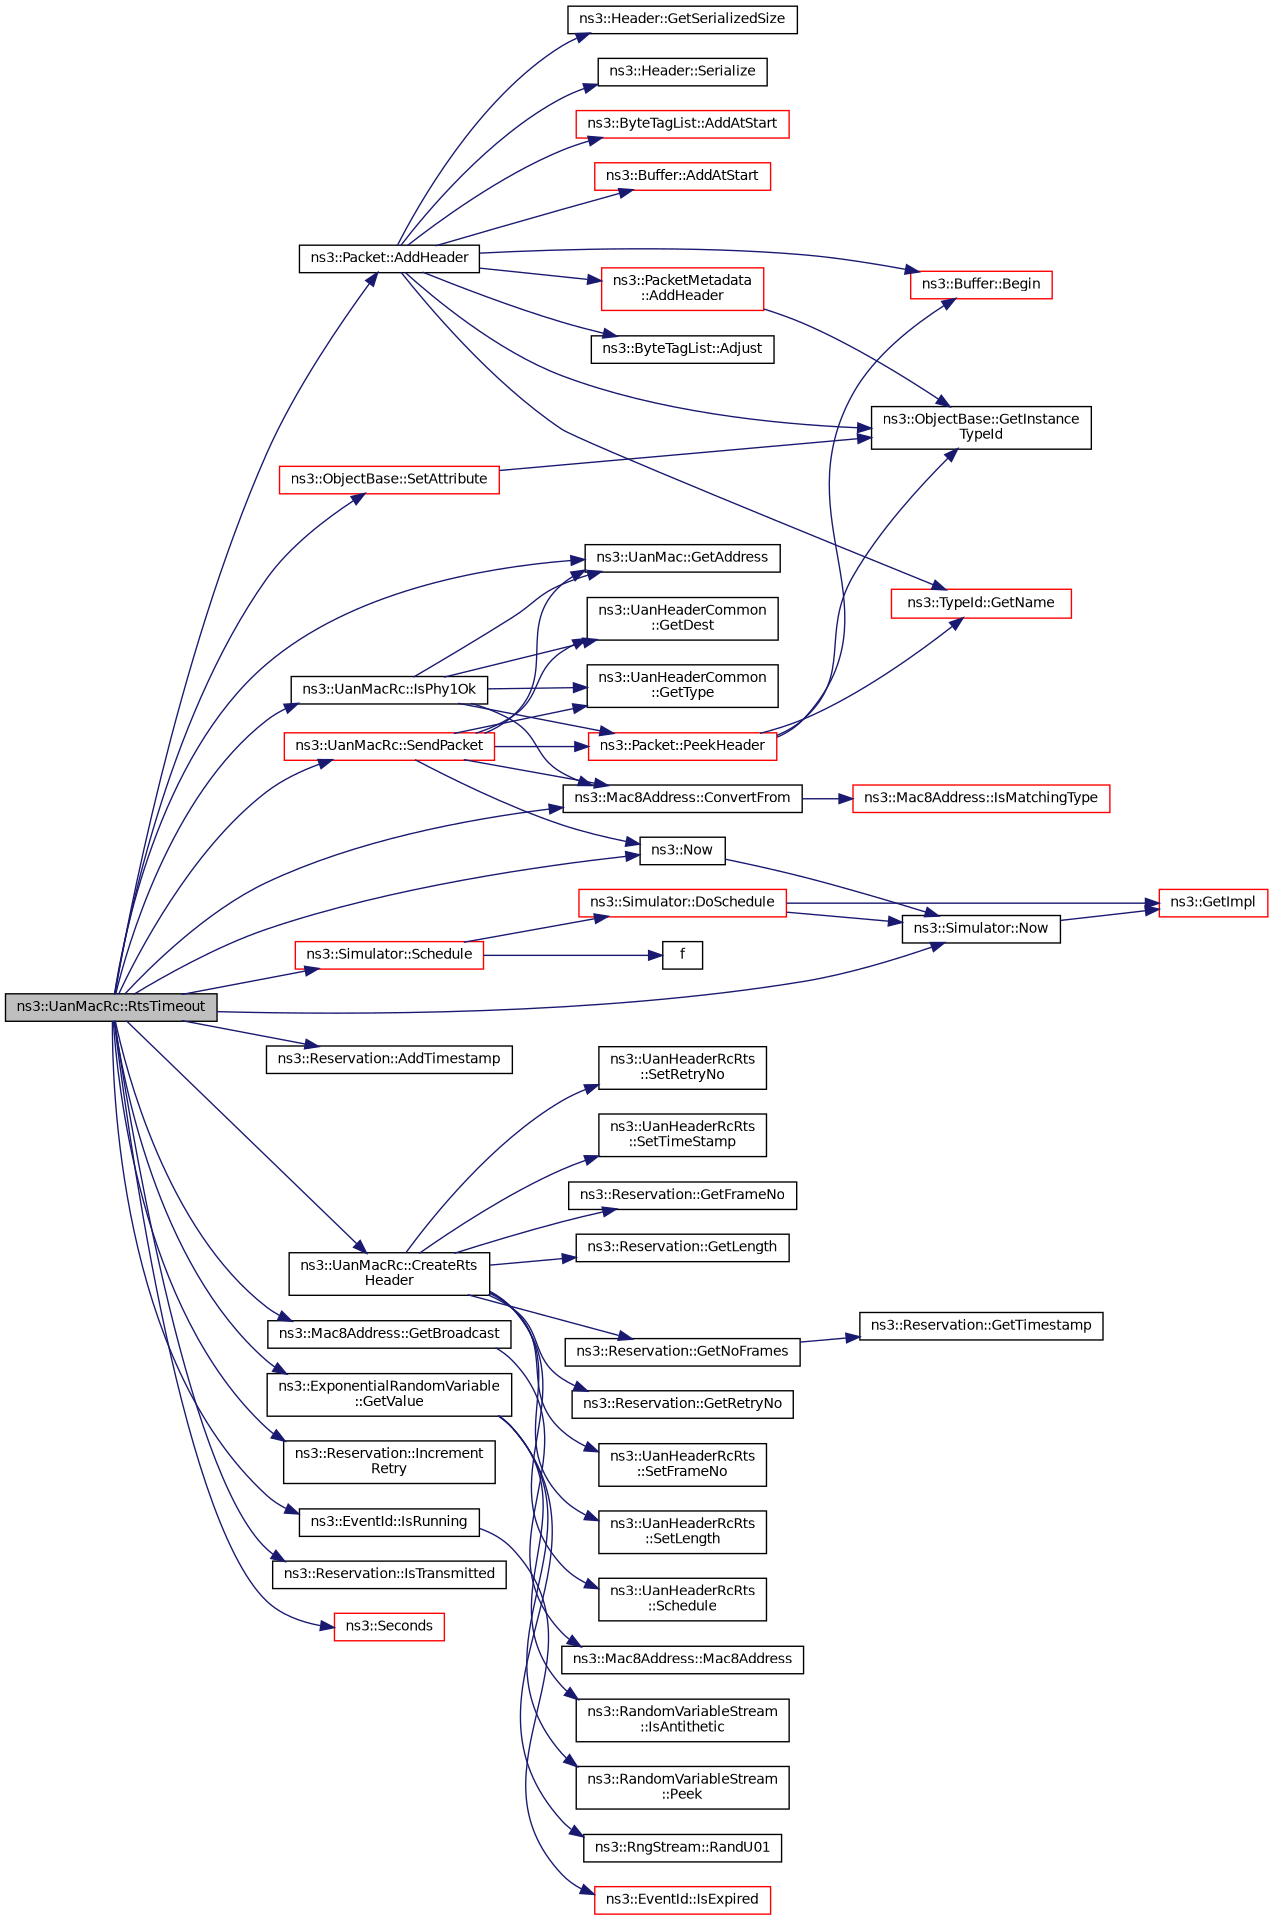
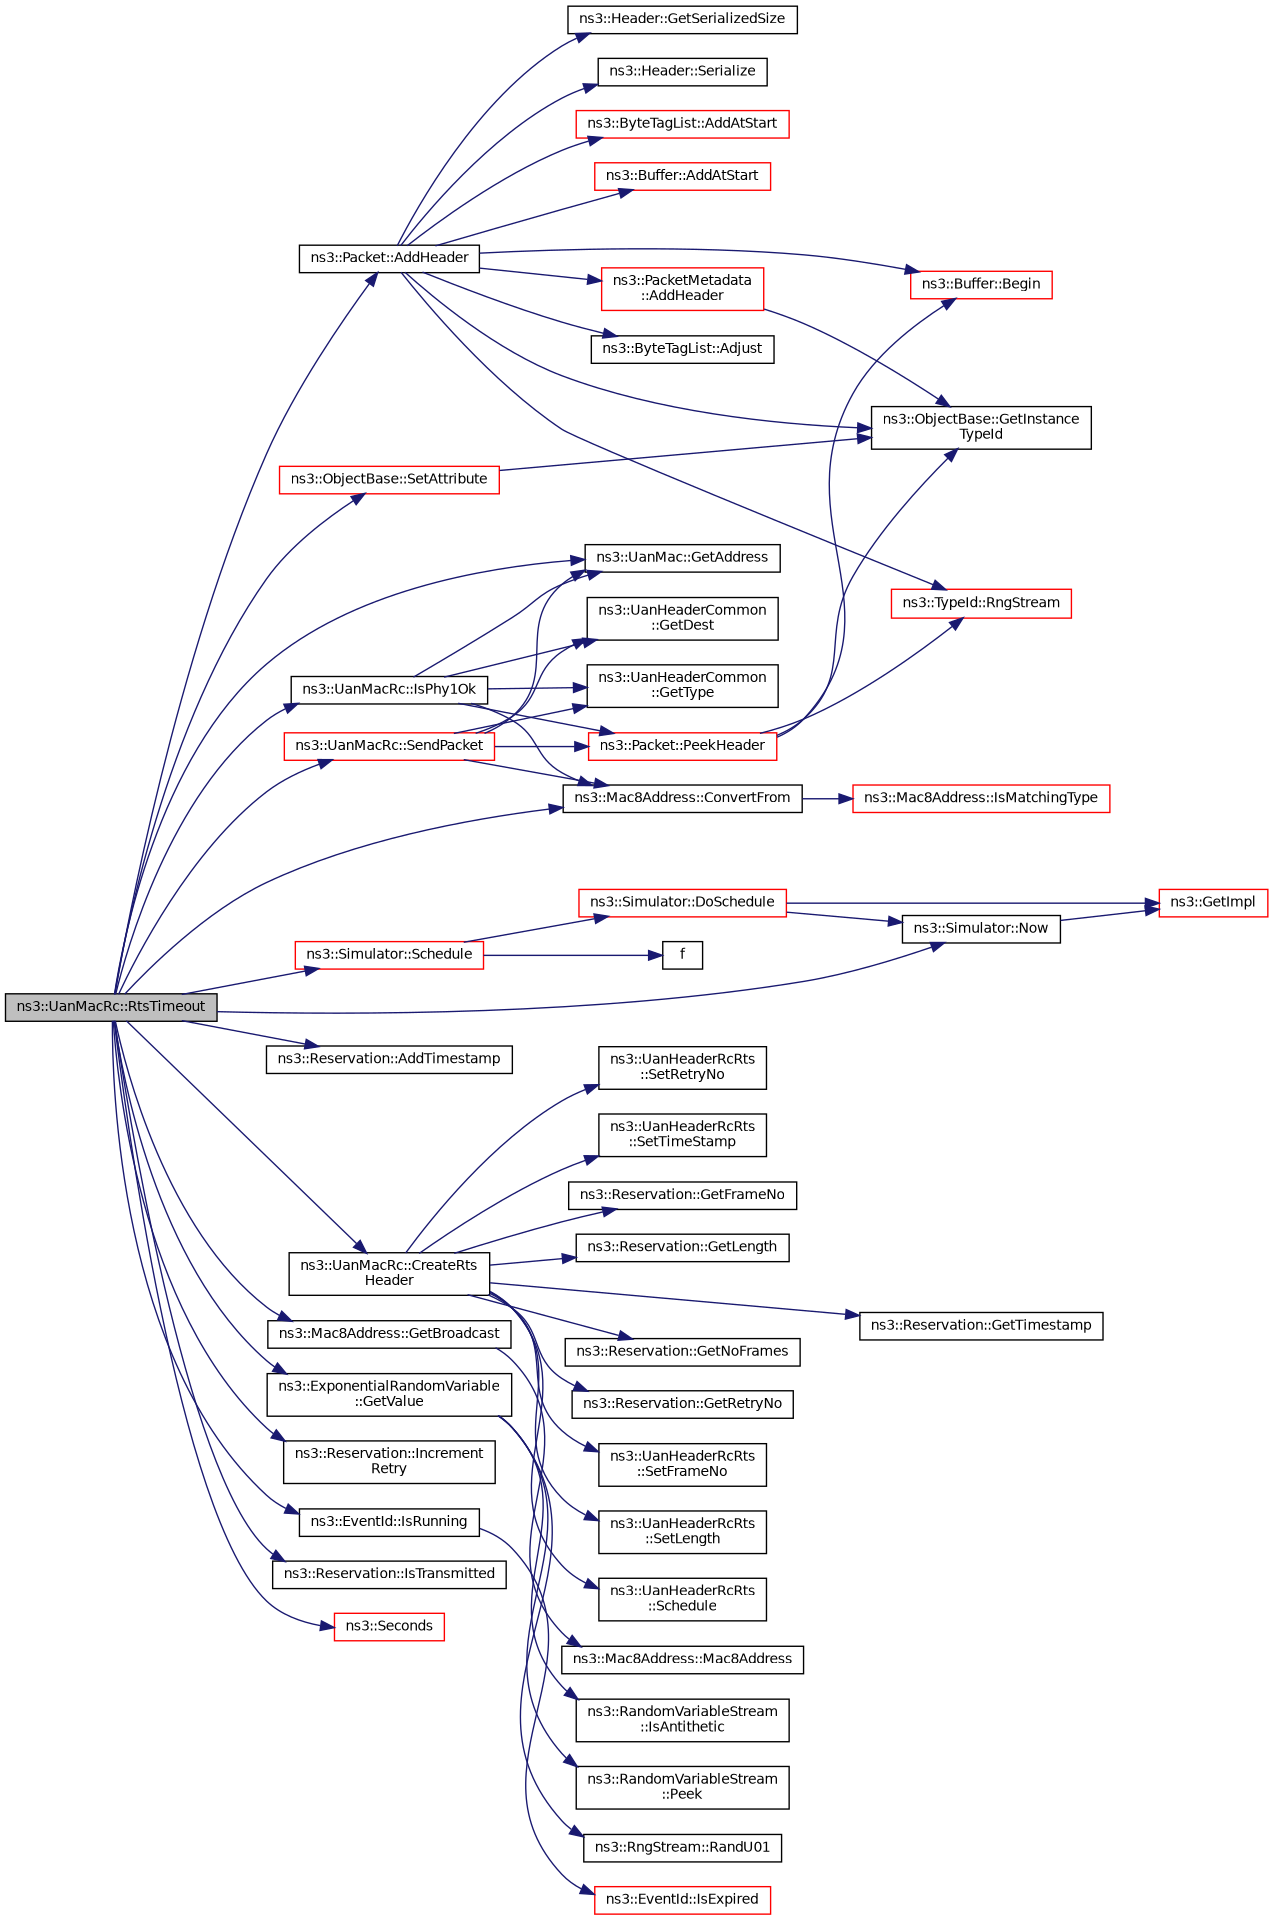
  digraph {
    rankdir=LR
    node [color=black fillcolor=white fontname=Helvetica fontsize=10 shape=record style=filled]
    edge [color=midnightblue fontname=Helvetica fontsize=10 labelfontname=Helvetica labelfontsize=10 style=solid]
    n1 [fillcolor=grey75 fontcolor=black height=0.2 label="ns3::UanMacRc::RtsTimeout" width=0.4]
    n2 [height=0.2 label="ns3::Packet::AddHeader" width=0.4]
    n3 [height=0.2 label="ns3::Reservation::AddTimestamp" width=0.4]
    n4 [height=0.2 label="ns3::Mac8Address::ConvertFrom" width=0.4]
    n5 [height=0.2 label="ns3::UanMacRc::CreateRts\lHeader" width=0.4]
    n6 [height=0.2 label="ns3::UanMac::GetAddress" width=0.4]
    n7 [height=0.2 label="ns3::Mac8Address::GetBroadcast" width=0.4]
    n8 [height=0.2 label="ns3::ExponentialRandomVariable\l::GetValue" width=0.4]
    n9 [height=0.2 label="ns3::Reservation::Increment\lRetry" width=0.4]
    n10 [height=0.2 label="ns3::UanMacRc::IsPhy1Ok" width=0.4]
    n11 [height=0.2 label="ns3::EventId::IsRunning" width=0.4]
    n12 [height=0.2 label="ns3::Reservation::IsTransmitted" width=0.4]
-   n13 [height=0.2 label="ns3::Now" width=0.4]
    n14 [height=0.2 label="ns3::Simulator::Now" width=0.4]
    n15 [color=red height=0.2 label="ns3::Simulator::Schedule" width=0.4]
    n16 [color=red height=0.2 label="ns3::Seconds" width=0.4]
    n17 [color=red height=0.2 label="ns3::UanMacRc::SendPacket" width=0.4]
    n18 [color=red height=0.2 label="ns3::ObjectBase::SetAttribute" width=0.4]
    n19 [color=red height=0.2 label="ns3::ByteTagList::AddAtStart" width=0.4]
    n20 [color=red height=0.2 label="ns3::Buffer::AddAtStart" width=0.4]
    n21 [color=red height=0.2 label="ns3::PacketMetadata\l::AddHeader" width=0.4]
    n22 [height=0.2 label="ns3::ObjectBase::GetInstance\lTypeId" width=0.4]
    n23 [height=0.2 label="ns3::ByteTagList::Adjust" width=0.4]
    n24 [color=red height=0.2 label="ns3::Buffer::Begin" width=0.4]
-   n25 [color=red height=0.2 label="ns3::TypeId::GetName" width=0.4]
+   n25 [color=red height=0.2 label="ns3::TypeId::RngStream" width=0.4]
    n26 [height=0.2 label="ns3::Header::GetSerializedSize" width=0.4]
    n27 [height=0.2 label="ns3::Header::Serialize" width=0.4]
    n28 [color=red height=0.2 label="ns3::Mac8Address::IsMatchingType" width=0.4]
    n29 [height=0.2 label="ns3::Reservation::GetFrameNo" width=0.4]
    n30 [height=0.2 label="ns3::Reservation::GetLength" width=0.4]
    n31 [height=0.2 label="ns3::Reservation::GetNoFrames" width=0.4]
    n32 [height=0.2 label="ns3::Reservation::GetRetryNo" width=0.4]
    n33 [height=0.2 label="ns3::Reservation::GetTimestamp" width=0.4]
    n34 [height=0.2 label="ns3::UanHeaderRcRts\l::SetFrameNo" width=0.4]
    n35 [height=0.2 label="ns3::UanHeaderRcRts\l::SetLength" width=0.4]
    n36 [height=0.2 label="ns3::UanHeaderRcRts\l::Schedule" width=0.4]
    n37 [height=0.2 label="ns3::UanHeaderRcRts\l::SetRetryNo" width=0.4]
    n38 [height=0.2 label="ns3::UanHeaderRcRts\l::SetTimeStamp" width=0.4]
    n39 [height=0.2 label="ns3::Mac8Address::Mac8Address" width=0.4]
    n40 [height=0.2 label="ns3::RandomVariableStream\l::IsAntithetic" width=0.4]
    n41 [height=0.2 label="ns3::RandomVariableStream\l::Peek" width=0.4]
    n42 [height=0.2 label="ns3::RngStream::RandU01" width=0.4]
    n43 [height=0.2 label="ns3::UanHeaderCommon\l::GetDest" width=0.4]
    n44 [height=0.2 label="ns3::UanHeaderCommon\l::GetType" width=0.4]
    n45 [color=red height=0.2 label="ns3::Packet::PeekHeader" width=0.4]
    n46 [color=red height=0.2 label="ns3::EventId::IsExpired" width=0.4]
    n47 [color=red height=0.2 label="ns3::GetImpl" width=0.4]
    n48 [color=red height=0.2 label="ns3::Simulator::DoSchedule" width=0.4]
    n49 [height=0.2 label=f width=0.4]
    n1 -> n2
    n1 -> n3
    n1 -> n4
    n1 -> n5
    n1 -> n6
    n1 -> n7
    n1 -> n8
    n1 -> n9
    n1 -> n10
    n1 -> n11
    n1 -> n12
-   n1 -> n13
    n1 -> n14
    n1 -> n15
    n1 -> n16
    n1 -> n17
    n1 -> n18
    n2 -> n19
    n2 -> n20
    n2 -> n21
    n2 -> n22
    n2 -> n23
    n2 -> n24
    n2 -> n25
    n2 -> n26
    n2 -> n27
    n4 -> n28
    n5 -> n29
    n5 -> n30
    n5 -> n31
    n5 -> n32
-   n31 -> n33
+   n5 -> n33
    n5 -> n34
    n5 -> n35
    n5 -> n36
    n5 -> n37
    n5 -> n38
    n7 -> n39
    n8 -> n40
    n8 -> n41
    n8 -> n42
    n10 -> n4
    n10 -> n6
    n10 -> n43
    n10 -> n44
    n10 -> n45
    n11 -> n46
-   n13 -> n14
    n14 -> n47
    n15 -> n48
    n15 -> n49
    n17 -> n4
    n17 -> n6
-   n17 -> n13
    n17 -> n43
    n17 -> n44
    n17 -> n45
    n18 -> n22
    n21 -> n22
    n45 -> n22
    n45 -> n24
    n45 -> n25
    n48 -> n14
    n48 -> n47
  }
